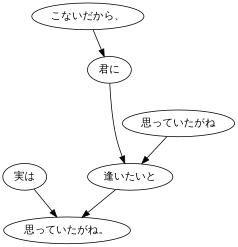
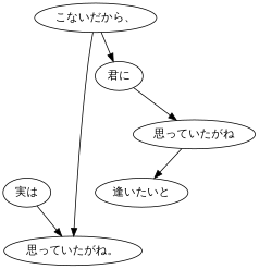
  digraph {
    fontname="Roboto Mono"
    node [fontname="Roboto Mono"]
    edge [fontname="Roboto Mono"]
    n1 [label="実は"]
    n2 [label="思っていたがね。"]
    n3 [label="こないだから、"]
    n4 [label="君に"]
    n5 [label="逢いたいと"]
    n6 [label="思っていたがね"]
    n1 -> n2
    n3 -> n4
-   n4 -> n5
-   n5 -> n2
+   n4 -> n6
+   n3 -> n2
    n6 -> n5
  }
